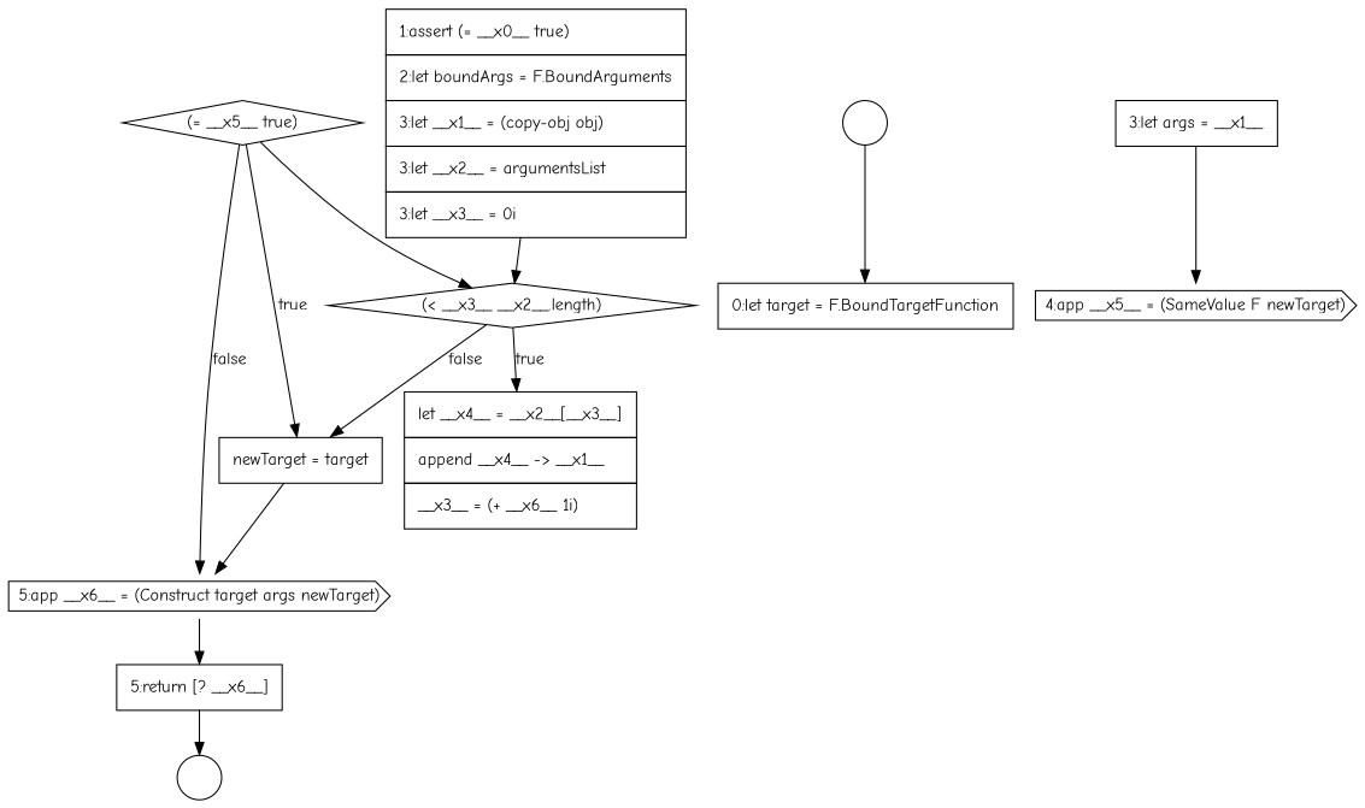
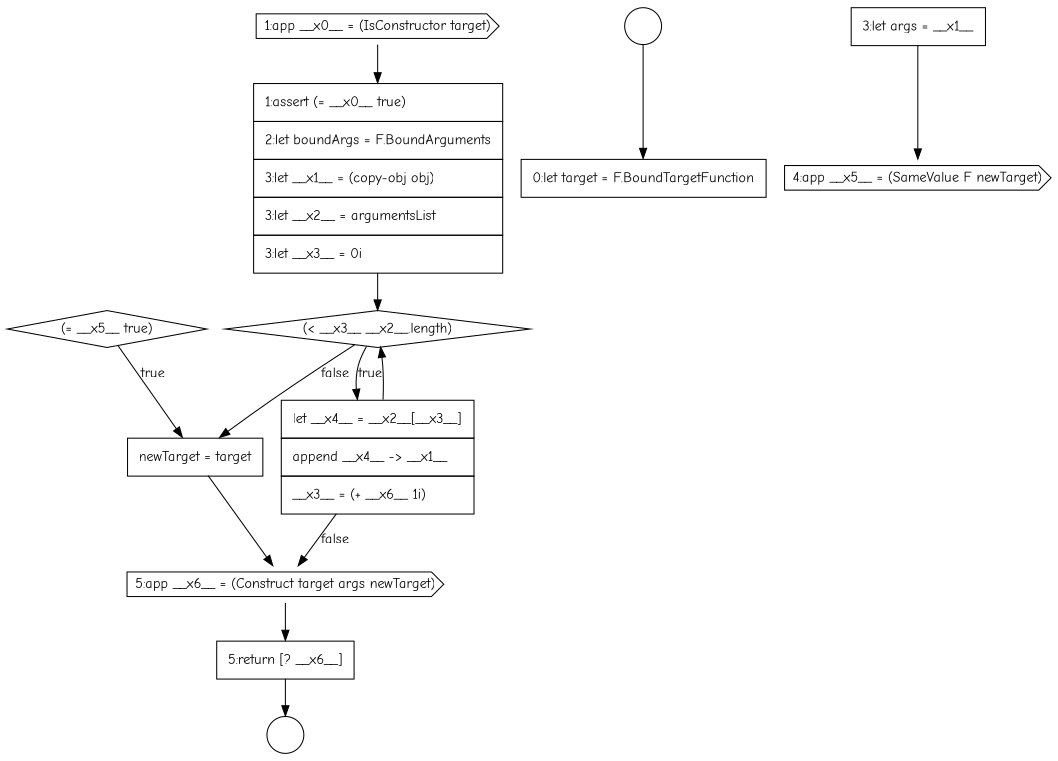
  digraph {
    fontname="Comic Neue"
    node [color=black fillcolor=white fontname="Comic Neue" shape=none style=filled]
    edge [color=black fontname="Comic Neue"]
    n1 [label=<<font color="black">     <table border="0" cellborder="1" cellspacing="0" cellpadding="10">       <tr><td align="left">5:return [? __x6__]</td></tr>     </table>   </font>> margin=0]
    n2 [label=" " shape=circle]
    n3 [label=<<font color="black">(= __x5__ true)</font>> shape=diamond]
    n4 [label=<<font color="black">     <table border="0" cellborder="1" cellspacing="0" cellpadding="10">       <tr><td align="left">newTarget = target</td></tr>     </table>   </font>> margin=0]
    n5 [label=<<font color="black">5:app __x6__ = (Construct target args newTarget)</font>> shape=cds]
    n6 [label=" " shape=circle]
    n7 [label=<<font color="black">     <table border="0" cellborder="1" cellspacing="0" cellpadding="10">       <tr><td align="left">0:let target = F.BoundTargetFunction</td></tr>     </table>   </font>> margin=0]
    n8 [label=<<font color="black">     <table border="0" cellborder="1" cellspacing="0" cellpadding="10">       <tr><td align="left">1:assert (= __x0__ true)</td></tr>       <tr><td align="left">2:let boundArgs = F.BoundArguments</td></tr>       <tr><td align="left">3:let __x1__ = (copy-obj obj)</td></tr>       <tr><td align="left">3:let __x2__ = argumentsList</td></tr>       <tr><td align="left">3:let __x3__ = 0i</td></tr>     </table>   </font>> margin=0]
    n9 [label=<<font color="black">(&lt; __x3__ __x2__.length)</font>> shape=diamond]
    n10 [label=<<font color="black">     <table border="0" cellborder="1" cellspacing="0" cellpadding="10">       <tr><td align="left">let __x4__ = __x2__[__x3__]</td></tr>       <tr><td align="left">append __x4__ -&gt; __x1__</td></tr>       <tr><td align="left">__x3__ = (+ __x6__ 1i)</td></tr>     </table>   </font>> margin=0]
    n11 [label=<<font color="black">     <table border="0" cellborder="1" cellspacing="0" cellpadding="10">       <tr><td align="left">3:let args = __x1__</td></tr>     </table>   </font>> margin=0]
    n12 [label=<<font color="black">4:app __x5__ = (SameValue F newTarget)</font>> shape=cds]
+   n13 [label=<<font color="black">1:app __x0__ = (IsConstructor target)</font>> shape=cds]
    n1 -> n2
    n3 -> n4 [label=<<font color="black">true</font>>]
-   n3 -> n5 [label=<<font color="black">false</font>>]
+   n10 -> n5 [label=<<font color="black">false</font>>]
    n4 -> n5
    n5 -> n1
    n6 -> n7
    n8 -> n9
    n9 -> n4 [label=<<font color="black">false</font>>]
    n9 -> n10 [label=<<font color="black">true</font>>]
-   n3 -> n9
+   n10 -> n9
    n11 -> n12
+   n13 -> n8
  }
